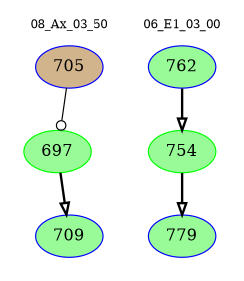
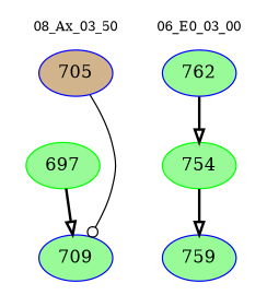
  digraph {
    node [color=blue fillcolor=palegreen style=filled]
    edge [arrowhead=onormal color=black style=bold]
    n1 [fillcolor=tan label=705]
    n2 [color=green label=697]
    n3 [label=709]
    n4 [label=762]
    n5 [color=green label=754]
-   n6 [label=779]
+   n6 [label=759]
    subgraph cluster_1 {
      color=white
      fontsize=10
      label="08_Ax_03_50"
      n1
      n2
      n3
    }
    subgraph cluster_2 {
      color=white
      fontsize=10
-     label="06_E1_03_00"
+     label="06_E0_03_00"
      n4
      n5
      n6
    }
-   n1 -> n2 [arrowhead=odot style=solid]
+   n1 -> n3 [arrowhead=odot style=solid]
    n2 -> n3
    n4 -> n5
    n5 -> n6
  }
